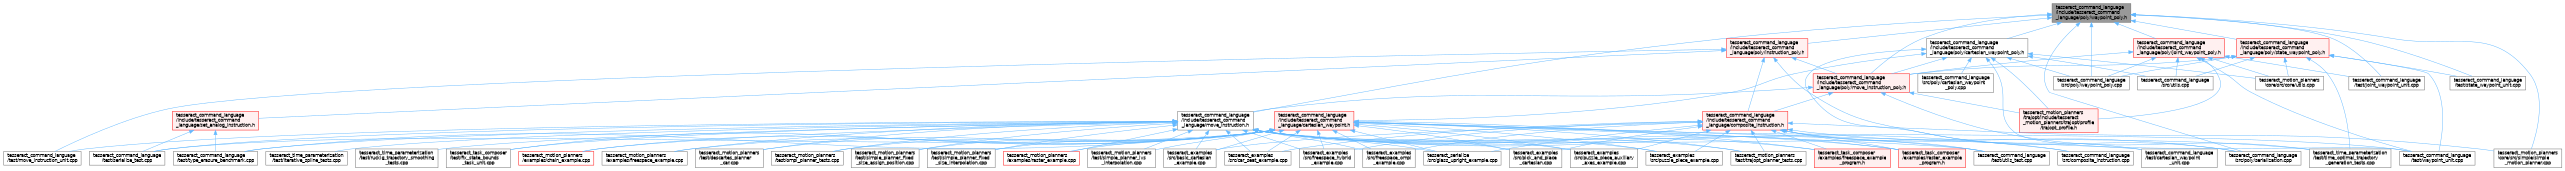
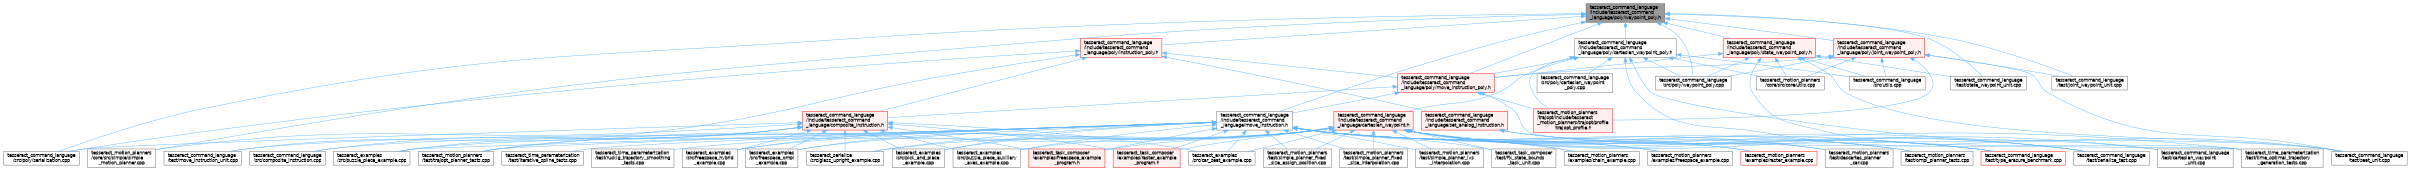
  digraph {
    node [color=grey40 fillcolor=white fontname=Helvetica fontsize=10 shape=box style=filled]
    edge [color=steelblue1 dir=back fontname=Helvetica fontsize=10 labelfontname=Helvetica labelfontsize=10 style=solid]
    n1 [color=gray40 fillcolor=grey60 fontcolor=black height=0.2 label="tesseract_command_language\l/include/tesseract_command\l_language/poly/waypoint_poly.h" width=0.4]
    n2 [height=0.2 label="tesseract_command_language\l/include/tesseract_command\l_language/move_instruction.h" width=0.4]
    n3 [height=0.2 label="tesseract_command_language\l/include/tesseract_command\l_language/poly/cartesian_waypoint_poly.h" width=0.4]
    n4 [color=red fillcolor="#FFF0F0" height=0.2 label="tesseract_command_language\l/include/tesseract_command\l_language/poly/move_instruction_poly.h" width=0.4]
    n5 [height=0.2 label="tesseract_command_language\l/src/poly/serialization.cpp" width=0.4]
    n6 [height=0.2 label="tesseract_motion_planners\l/core/src/simple/simple\l_motion_planner.cpp" width=0.4]
    n7 [height=0.2 label="tesseract_command_language\l/src/poly/waypoint_poly.cpp" width=0.4]
    n8 [color=red fillcolor="#FFF0F0" height=0.2 label="tesseract_command_language\l/include/tesseract_command\l_language/poly/instruction_poly.h" width=0.4]
    n9 [color=red fillcolor="#FFF0F0" height=0.2 label="tesseract_command_language\l/include/tesseract_command\l_language/poly/joint_waypoint_poly.h" width=0.4]
    n10 [height=0.2 label="tesseract_command_language\l/test/joint_waypoint_unit.cpp" width=0.4]
    n11 [color=red fillcolor="#FFF0F0" height=0.2 label="tesseract_command_language\l/include/tesseract_command\l_language/poly/state_waypoint_poly.h" width=0.4]
    n12 [height=0.2 label="tesseract_command_language\l/test/state_waypoint_unit.cpp" width=0.4]
    n13 [height=0.2 label="tesseract_command_language\l/src/composite_instruction.cpp" width=0.4]
    n14 [height=0.2 label="tesseract_command_language\l/test/move_instruction_unit.cpp" width=0.4]
    n15 [height=0.2 label="tesseract_command_language\l/test/serialize_test.cpp" width=0.4]
-   n16 [height=0.2 label="tesseract_command_language\l/test/type_erasure_benchmark.cpp" width=0.4]
-   n17 [height=0.2 label="tesseract_command_language\l/test/utils_test.cpp" width=0.4]
-   n18 [height=0.2 label="tesseract_examples\l/src/basic_cartesian\l_example.cpp" width=0.4]
+   n16 [color=red height=0.2 label="tesseract_command_language\l/test/type_erasure_benchmark.cpp" width=0.4]
    n19 [height=0.2 label="tesseract_examples\l/src/car_seat_example.cpp" width=0.4]
    n20 [height=0.2 label="tesseract_examples\l/src/freespace_hybrid\l_example.cpp" width=0.4]
    n21 [height=0.2 label="tesseract_examples\l/src/freespace_ompl\l_example.cpp" width=0.4]
    n22 [height=0.2 label="tesseract_serialize\l/src/glass_upright_example.cpp" width=0.4]
-   n23 [height=0.2 label="tesseract_examples\l/src/pick_and_place\l_cartesian.cpp" width=0.4]
+   n23 [height=0.2 label="tesseract_examples\l/src/pick_and_place\l_example.cpp" width=0.4]
    n24 [height=0.2 label="tesseract_examples\l/src/puzzle_piece_auxillary\l_axes_example.cpp" width=0.4]
    n25 [height=0.2 label="tesseract_examples\l/src/puzzle_piece_example.cpp" width=0.4]
-   n26 [color=red height=0.2 label="tesseract_motion_planners\l/examples/chain_example.cpp" width=0.4]
+   n26 [height=0.2 label="tesseract_motion_planners\l/examples/chain_example.cpp" width=0.4]
    n27 [height=0.2 label="tesseract_motion_planners\l/examples/freespace_example.cpp" width=0.4]
    n28 [color=red height=0.2 label="tesseract_motion_planners\l/examples/raster_example.cpp" width=0.4]
    n29 [height=0.2 label="tesseract_motion_planners\l/test/descartes_planner\l_car.cpp" width=0.4]
    n30 [height=0.2 label="tesseract_motion_planners\l/test/ompl_planner_tests.cpp" width=0.4]
    n31 [height=0.2 label="tesseract_motion_planners\l/test/simple_planner_fixed\l_size_assign_position.cpp" width=0.4]
    n32 [height=0.2 label="tesseract_motion_planners\l/test/simple_planner_fixed\l_size_interpolation.cpp" width=0.4]
    n33 [height=0.2 label="tesseract_motion_planners\l/test/simple_planner_lvs\l_interpolation.cpp" width=0.4]
    n34 [height=0.2 label="tesseract_motion_planners\l/test/trajopt_planner_tests.cpp" width=0.4]
    n35 [color=red fillcolor="#FFF0F0" height=0.2 label="tesseract_task_composer\l/examples/freespace_example\l_program.h" width=0.4]
    n36 [color=red fillcolor="#FFF0F0" height=0.2 label="tesseract_task_composer\l/examples/raster_example\l_program.h" width=0.4]
    n37 [height=0.2 label="tesseract_task_composer\l/test/fix_state_bounds\l_task_unit.cpp" width=0.4]
    n38 [height=0.2 label="tesseract_time_parameterization\l/test/iterative_spline_tests.cpp" width=0.4]
    n39 [height=0.2 label="tesseract_time_parameterization\l/test/ruckig_trajectory_smoothing\l_tests.cpp" width=0.4]
    n40 [height=0.2 label="tesseract_time_parameterization\l/test/time_optimal_trajectory\l_generation_tests.cpp" width=0.4]
    n41 [color=red fillcolor="#FFF0F0" height=0.2 label="tesseract_command_language\l/include/tesseract_command\l_language/cartesian_waypoint.h" width=0.4]
    n42 [height=0.2 label="tesseract_command_language\l/test/cartesian_waypoint\l_unit.cpp" width=0.4]
-   n43 [height=0.2 label="tesseract_command_language\l/test/waypoint_unit.cpp" width=0.4]
+   n43 [height=0.2 label="tesseract_command_language\l/test/seat_unit.cpp" width=0.4]
    n44 [color=red fillcolor="#FFF0F0" height=0.2 label="tesseract_motion_planners\l/trajopt/include/tesseract\l_motion_planners/trajopt/profile\l/trajopt_profile.h" width=0.4]
    n45 [height=0.2 label="tesseract_command_language\l/src/poly/cartesian_waypoint\l_poly.cpp" width=0.4]
    n46 [height=0.2 label="tesseract_command_language\l/src/utils.cpp" width=0.4]
    n47 [height=0.2 label="tesseract_motion_planners\l/core/src/core/utils.cpp" width=0.4]
    n48 [color=red fillcolor="#FFF0F0" height=0.2 label="tesseract_command_language\l/include/tesseract_command\l_language/composite_instruction.h" width=0.4]
    n49 [color=red fillcolor="#FFF0F0" height=0.2 label="tesseract_command_language\l/include/tesseract_command\l_language/set_analog_instruction.h" width=0.4]
    n1 -> n2
    n1 -> n3
    n1 -> n4
    n1 -> n5
    n1 -> n6
    n1 -> n7
    n1 -> n8
    n1 -> n9
    n1 -> n10
    n1 -> n11
    n1 -> n12
    n2 -> n13
    n2 -> n14
    n2 -> n15
    n2 -> n16
-   n2 -> n17
-   n2 -> n18
    n2 -> n19
    n2 -> n20
    n2 -> n21
    n2 -> n22
    n2 -> n23
    n2 -> n24
    n2 -> n25
    n2 -> n26
    n2 -> n27
    n2 -> n28
    n2 -> n29
    n2 -> n30
    n2 -> n31
    n2 -> n32
    n2 -> n33
    n2 -> n34
    n2 -> n35
    n2 -> n36
    n2 -> n37
    n2 -> n38
    n2 -> n39
    n2 -> n40
    n3 -> n4
    n3 -> n7
    n3 -> n41
    n3 -> n42
    n3 -> n43
    n3 -> n44
    n3 -> n45
    n3 -> n46
    n3 -> n47
    n4 -> n2
    n4 -> n40
    n4 -> n44
    n4 -> n48
    n8 -> n4
    n8 -> n5
    n8 -> n14
    n8 -> n48
    n8 -> n49
    n9 -> n4
    n9 -> n7
    n9 -> n10
    n9 -> n43
    n9 -> n44
    n9 -> n46
    n9 -> n47
    n11 -> n4
    n11 -> n7
    n11 -> n12
    n11 -> n40
    n11 -> n43
    n11 -> n46
    n11 -> n47
    n41 -> n15
    n41 -> n16
-   n41 -> n17
-   n41 -> n18
    n41 -> n19
    n41 -> n20
    n41 -> n21
    n41 -> n22
    n41 -> n23
    n41 -> n24
    n41 -> n25
    n41 -> n26
    n41 -> n27
    n41 -> n28
    n41 -> n29
    n41 -> n30
    n41 -> n31
    n41 -> n32
    n41 -> n33
    n41 -> n34
    n41 -> n35
    n41 -> n36
    n41 -> n37
    n41 -> n42
    n41 -> n43
    n48 -> n5
    n48 -> n6
    n48 -> n13
-   n48 -> n17
-   n48 -> n18
    n48 -> n19
    n48 -> n20
    n48 -> n21
    n48 -> n22
    n48 -> n23
    n48 -> n24
    n48 -> n25
    n48 -> n34
    n48 -> n35
    n48 -> n36
    n49 -> n15
    n49 -> n16
  }
